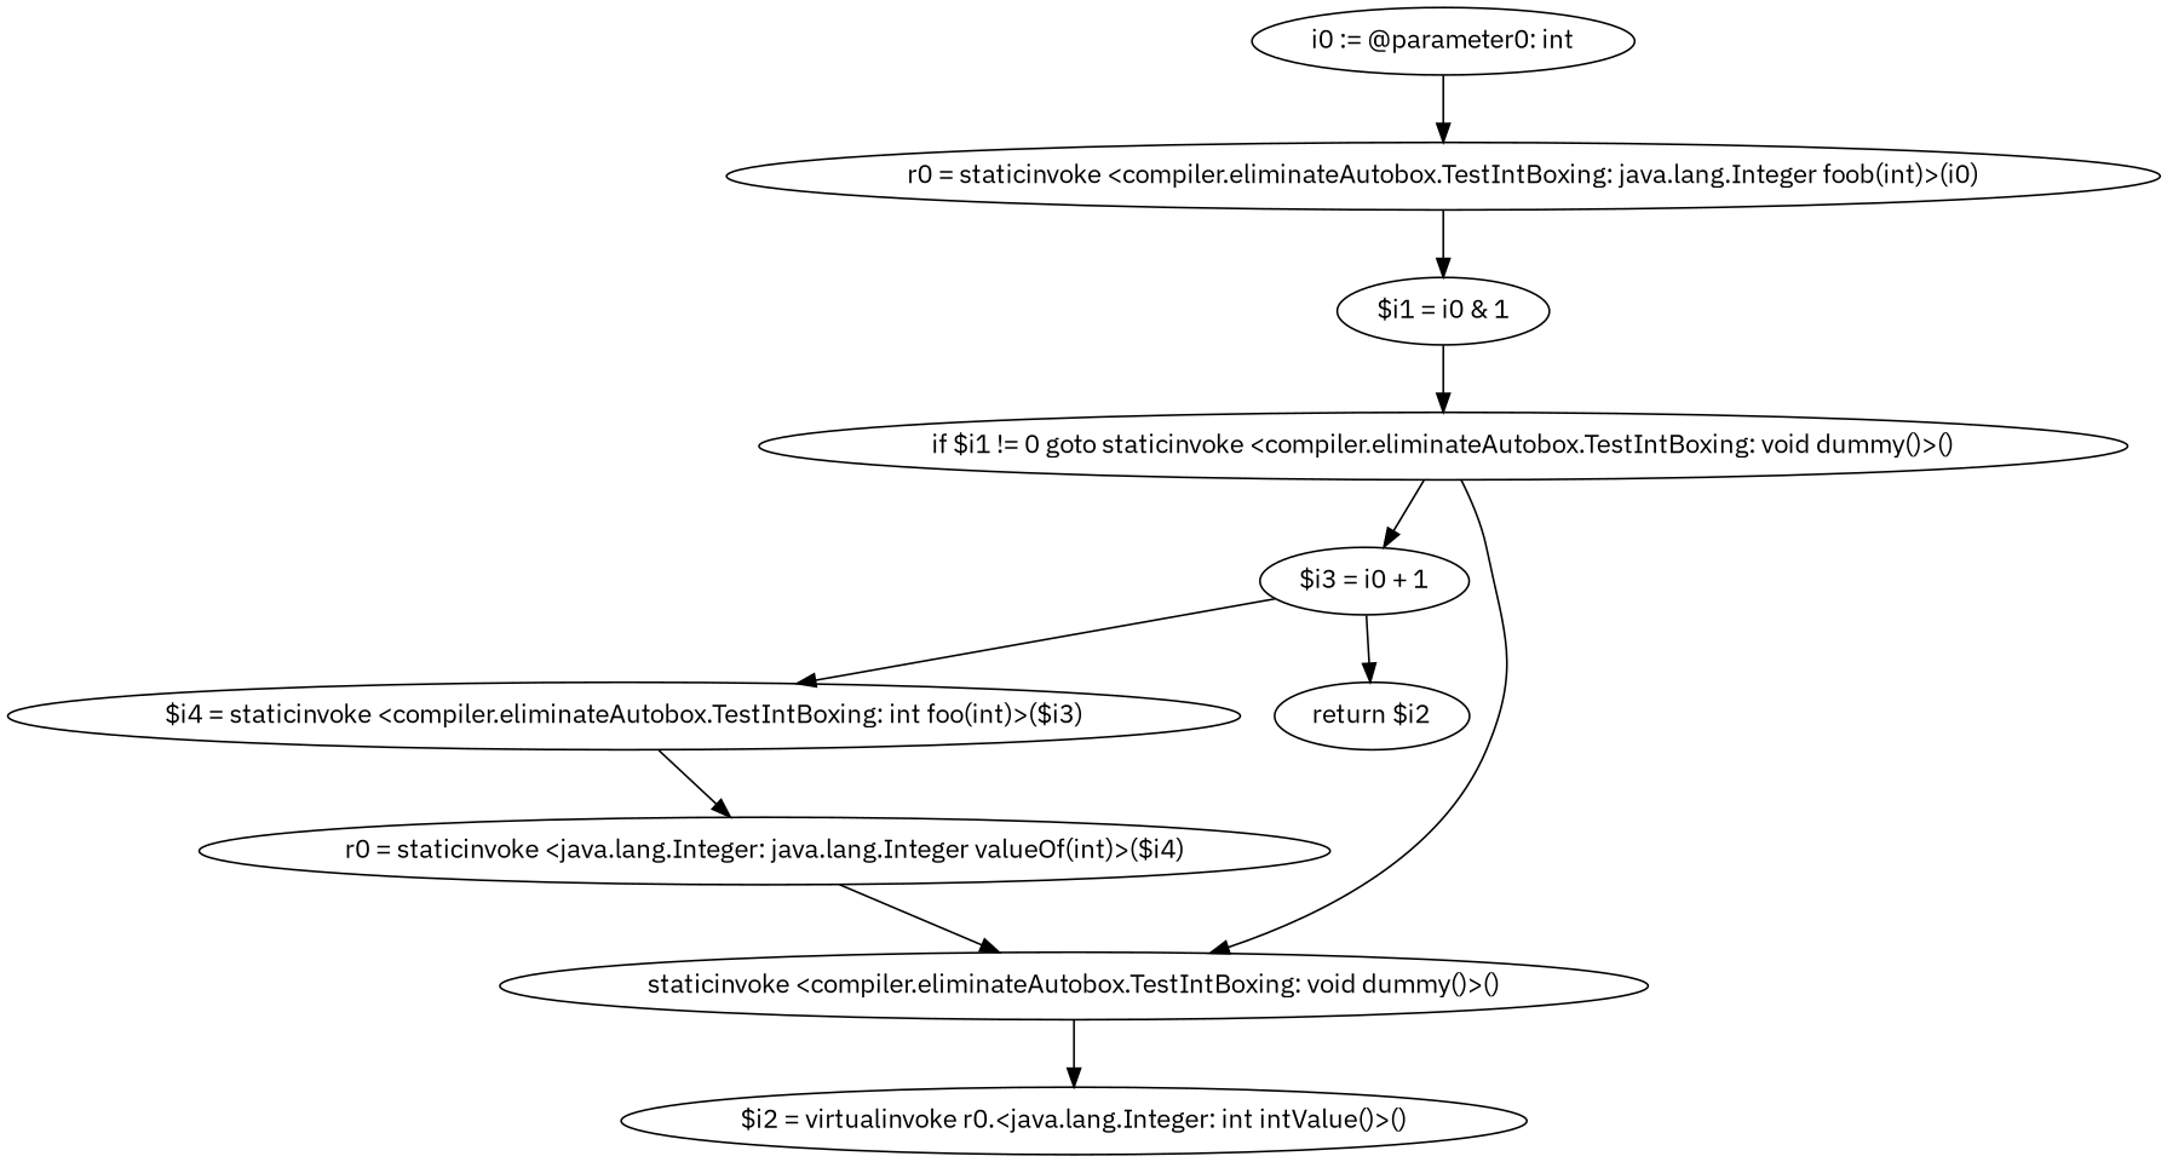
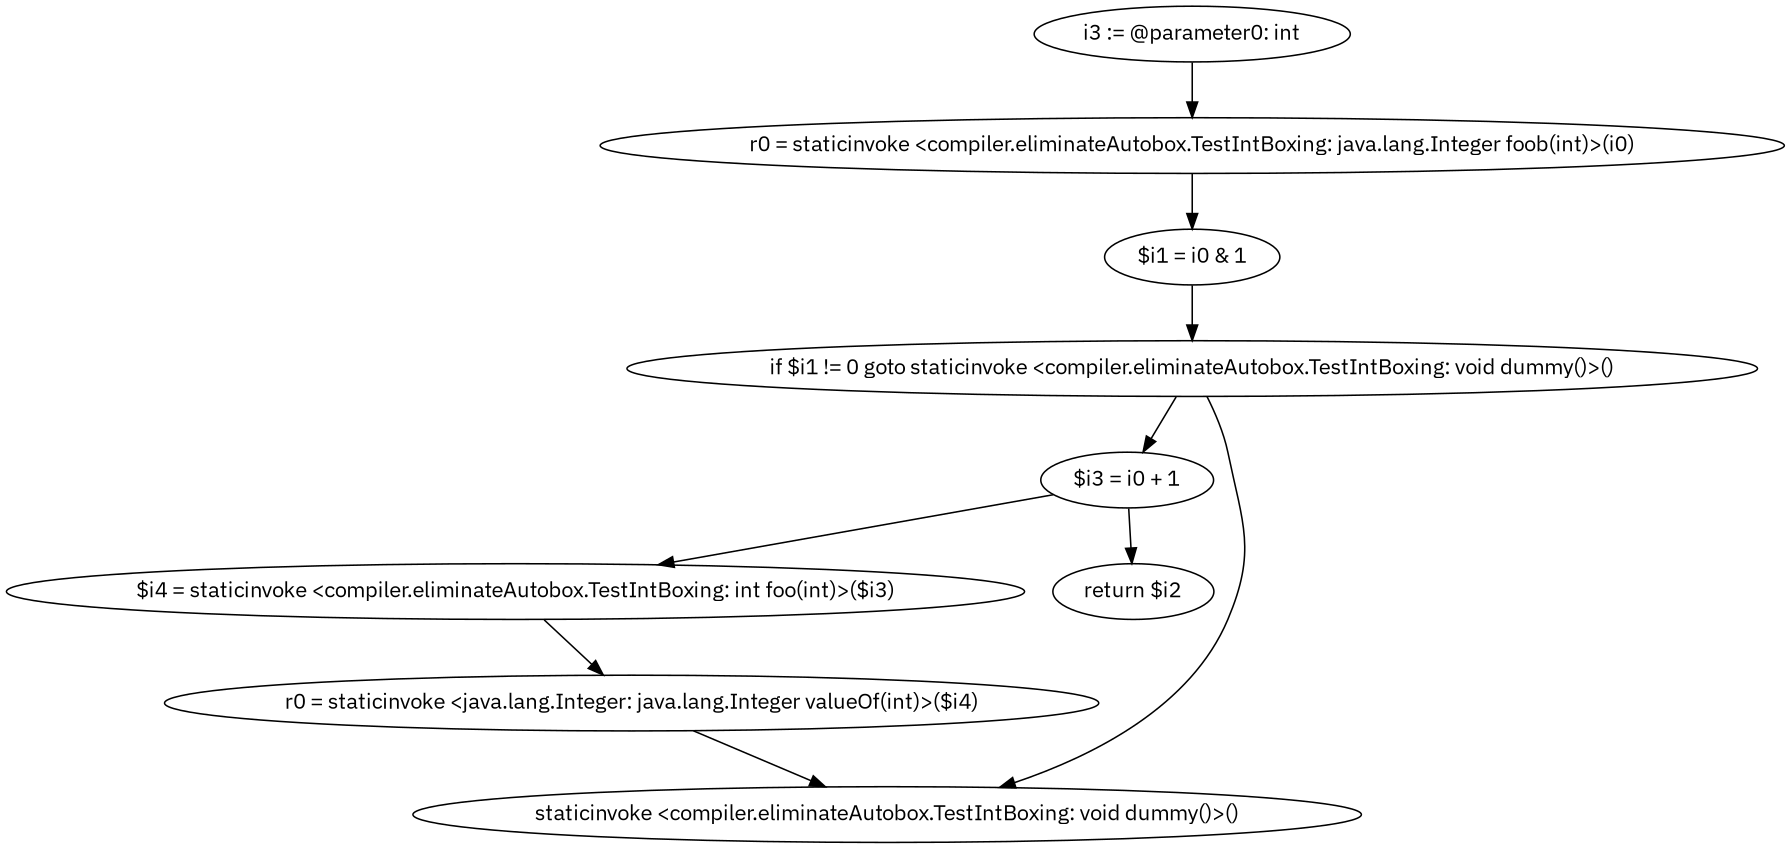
  digraph {
    fontname="IBM Plex Sans"
    node [fontname="IBM Plex Sans"]
    edge [fontname="IBM Plex Sans"]
-   "i0 := @parameter0: int"
+   "i0 := @parameter0: int" [label="i3 := @parameter0: int"]
    "r0 = staticinvoke <compiler.eliminateAutobox.TestIntBoxing: java.lang.Integer foob(int)>(i0)"
    "$i1 = i0 & 1"
    "if $i1 != 0 goto staticinvoke <compiler.eliminateAutobox.TestIntBoxing: void dummy()>()"
    "$i3 = i0 + 1"
    "staticinvoke <compiler.eliminateAutobox.TestIntBoxing: void dummy()>()"
    "$i4 = staticinvoke <compiler.eliminateAutobox.TestIntBoxing: int foo(int)>($i3)"
    "return $i2"
-   "$i2 = virtualinvoke r0.<java.lang.Integer: int intValue()>()"
    "r0 = staticinvoke <java.lang.Integer: java.lang.Integer valueOf(int)>($i4)"
    "i0 := @parameter0: int" -> "r0 = staticinvoke <compiler.eliminateAutobox.TestIntBoxing: java.lang.Integer foob(int)>(i0)"
    "r0 = staticinvoke <compiler.eliminateAutobox.TestIntBoxing: java.lang.Integer foob(int)>(i0)" -> "$i1 = i0 & 1"
    "$i1 = i0 & 1" -> "if $i1 != 0 goto staticinvoke <compiler.eliminateAutobox.TestIntBoxing: void dummy()>()"
    "if $i1 != 0 goto staticinvoke <compiler.eliminateAutobox.TestIntBoxing: void dummy()>()" -> "$i3 = i0 + 1"
    "if $i1 != 0 goto staticinvoke <compiler.eliminateAutobox.TestIntBoxing: void dummy()>()" -> "staticinvoke <compiler.eliminateAutobox.TestIntBoxing: void dummy()>()"
    "$i3 = i0 + 1" -> "$i4 = staticinvoke <compiler.eliminateAutobox.TestIntBoxing: int foo(int)>($i3)"
    "$i3 = i0 + 1" -> "return $i2"
-   "staticinvoke <compiler.eliminateAutobox.TestIntBoxing: void dummy()>()" -> "$i2 = virtualinvoke r0.<java.lang.Integer: int intValue()>()"
    "$i4 = staticinvoke <compiler.eliminateAutobox.TestIntBoxing: int foo(int)>($i3)" -> "r0 = staticinvoke <java.lang.Integer: java.lang.Integer valueOf(int)>($i4)"
    "r0 = staticinvoke <java.lang.Integer: java.lang.Integer valueOf(int)>($i4)" -> "staticinvoke <compiler.eliminateAutobox.TestIntBoxing: void dummy()>()"
  }
